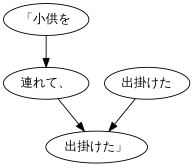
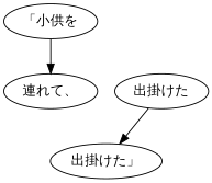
  digraph {
    n1 [label="「小供を"]
    n2 [label="連れて、"]
    n3 [label="出掛けた」"]
    n4 [label="出掛けた"]
    n1 -> n2
-   n2 -> n3
    n4 -> n3
  }
